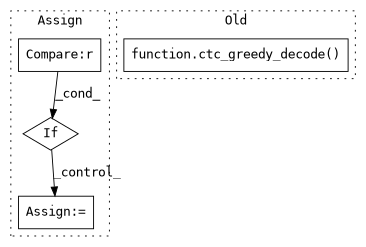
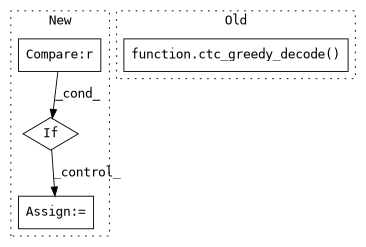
  digraph {
    fontname="DejaVu Sans Mono"
    node [s=2327 shape=box fontname="DejaVu Sans Mono"]
    edge [fontname="DejaVu Sans Mono"]
    n1 [a=96 l=0 label=If shape=diamond]
    n2 [a=40 l=29 label="Compare:r"]
    n3 [a=68 l=3 label="Assign:=" s=2509]
    n4 [a=75 l="18,14" label="function.ctc_greedy_decode()" s="2600,2633"]
    subgraph cluster_1 {
-     label=Assign
+     label=New
      style=dotted
      n1
      n2
      n3
    }
    subgraph cluster_2 {
      label=Old
      style=dotted
      n4
    }
    n1 -> n3 [label=_control_]
    n2 -> n1 [label=_cond_]
  }
